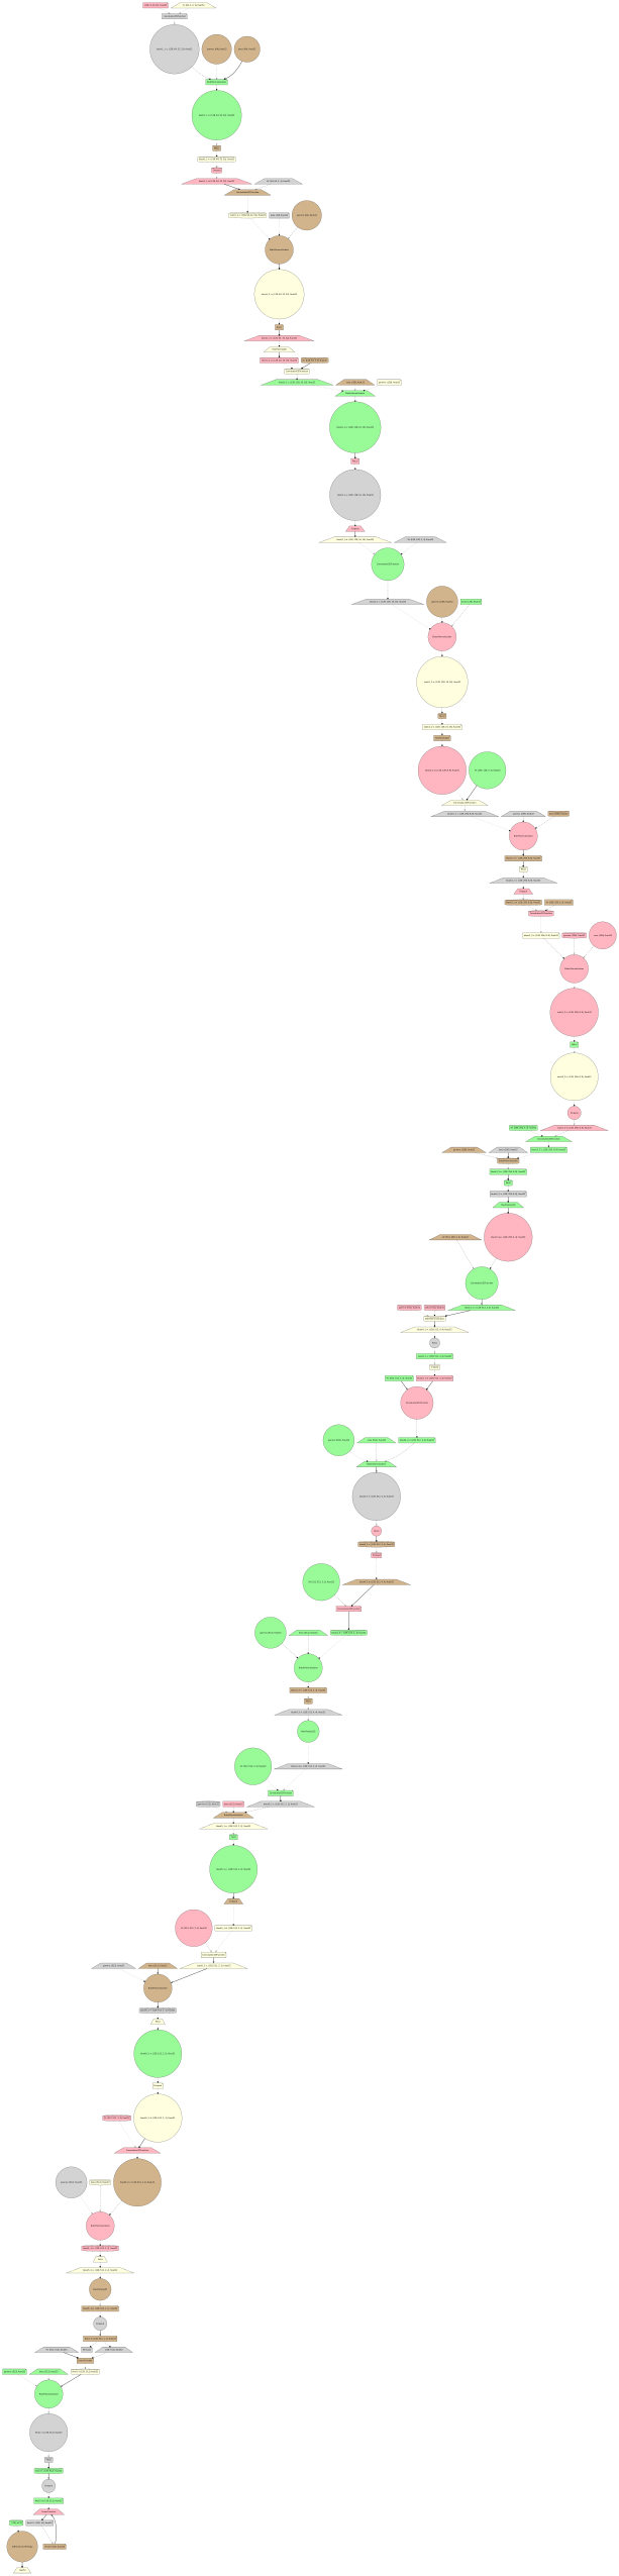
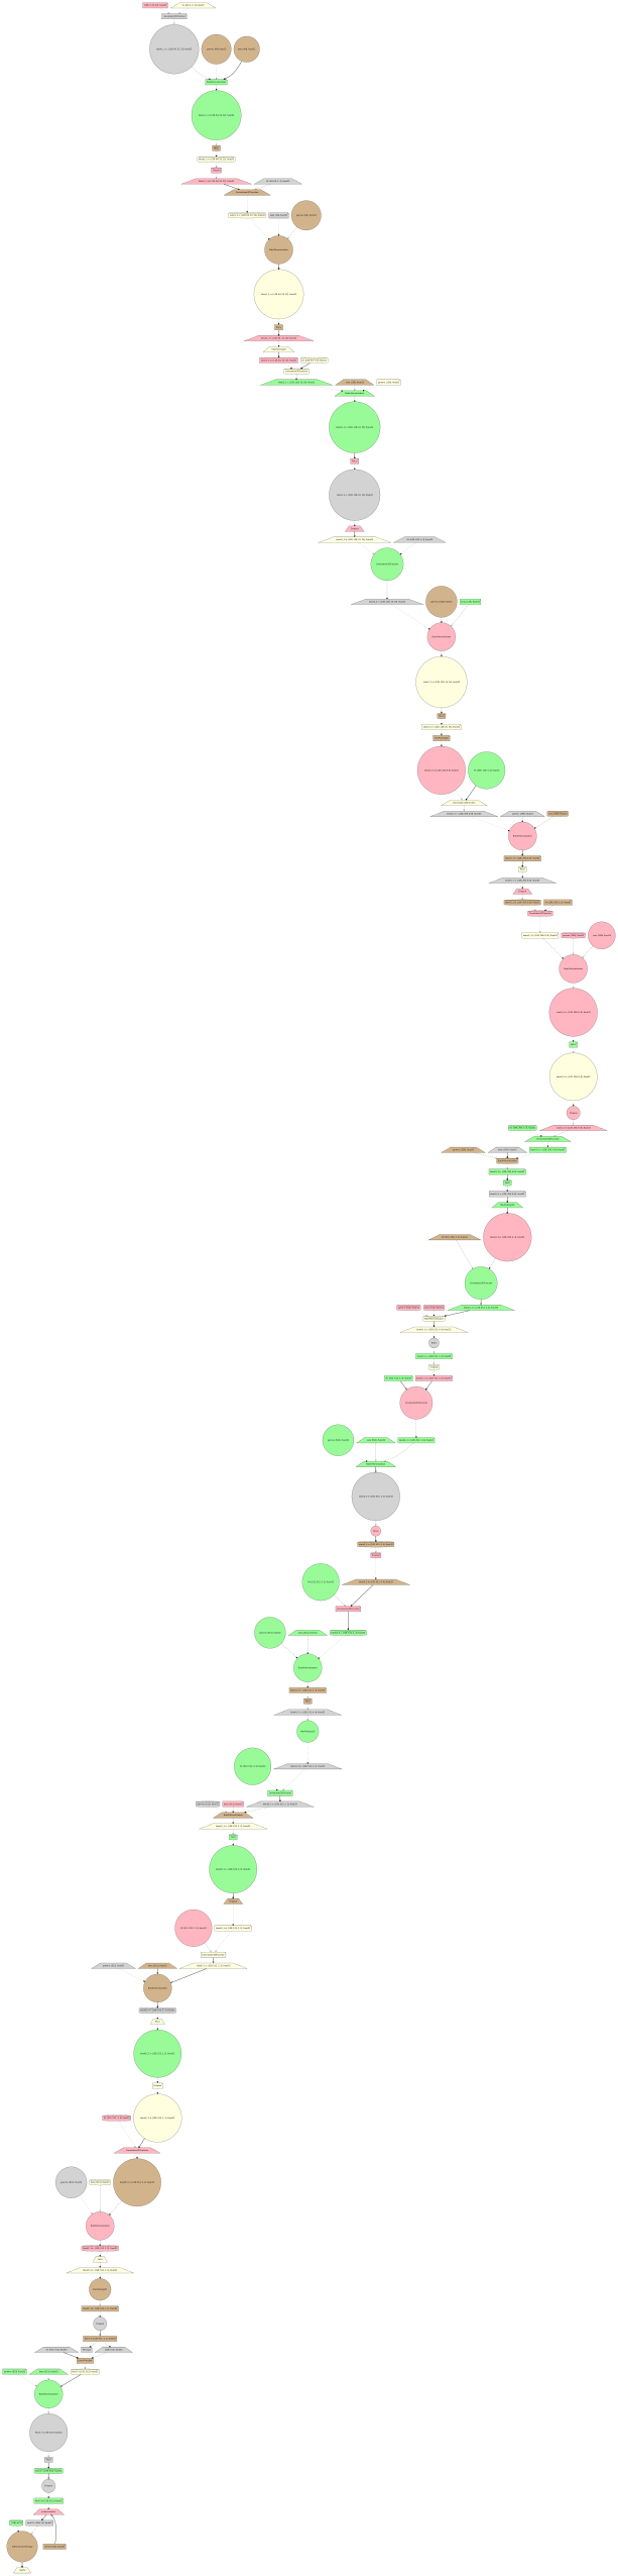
  digraph {
    fontname=Nunito
    rankdir=TB
    node [fillcolor=palegreen fontname=Nunito shape=trapezium style=filled]
    edge [arrowhead=onormal fontname=Nunito style=dotted]
    n1 [fillcolor=lightpink label=BatchNormalization shape=circle]
    n2 [fillcolor=lightpink label="block3_2-n: (128, 256, 8, 8), float32" shape=circle]
    n3 [label=ReLU shape=note]
    n4 [fillcolor=lightgrey label="block2_2-c: (128, 128, 16, 16), float32"]
    n5 [fillcolor=lightpink label=BatchNormalization shape=circle]
    n6 [fillcolor=lightyellow label="block2_2-n: (128, 128, 16, 16), float32" shape=circle]
    n7 [fillcolor=lightyellow label="block2_2-x: (128, 128, 16, 16), float32" shape=note]
    n8 [fillcolor=tan label=MaxPooling2D shape=note]
    n9 [fillcolor=lightpink label="block2_2-p: (128, 128, 8, 8), float32" shape=circle]
    n10 [fillcolor=lightpink label=BatchNormalization shape=circle]
    n11 [fillcolor=tan label="block3_1-n: (128, 256, 8, 8), float32" shape=note]
    n12 [fillcolor=lightyellow label=ReLU shape=cylinder]
    n13 [fillcolor=lightpink label="W: (512, 512, 3, 3), float32" shape=cylinder]
    n14 [fillcolor=lightpink label=Convolution2DFunction]
    n15 [fillcolor=tan label="block5_3-c: (128, 512, 2, 2), float32" shape=circle]
    n16 [fillcolor=lightyellow label=BatchNormalization shape=cylinder]
    n17 [fillcolor=lightyellow label="block4_1-n: (128, 512, 4, 4), float32"]
    n18 [fillcolor=lightgrey label=ReLU shape=circle]
    n19 [fillcolor=tan label=ReLU shape=cylinder]
    n20 [fillcolor=tan label=BatchNormalization shape=cylinder]
    n21 [label="block3_3-n: (128, 256, 8, 8), float32" shape=note]
    n22 [label=ReLU shape=cylinder]
    n23 [fillcolor=lightpink label=Dropout]
    n24 [fillcolor=tan label="block3_1-d: (128, 256, 8, 8), float32" shape=cylinder]
    n25 [fillcolor=lightpink label=Convolution2DFunction shape=cylinder]
    n26 [fillcolor=lightyellow label=Convolution2DFunction]
    n27 [fillcolor=lightgrey label="block3_1-c: (128, 256, 8, 8), float32"]
    n28 [fillcolor=lightgrey label="block3_1-x: (128, 256, 8, 8), float32"]
    n29 [fillcolor=lightgrey label="gamma: (512), float32" shape=circle]
    n30 [fillcolor=lightpink label=BatchNormalization shape=circle]
    n31 [fillcolor=lightpink label="block5_3-n: (128, 512, 2, 2), float32" shape=cylinder]
    n32 [fillcolor=lightyellow label="block3_2-c: (128, 256, 8, 8), float32" shape=note]
    n33 [fillcolor=lightpink label=Dropout shape=circle]
    n34 [fillcolor=lightpink label="block3_2-d: (128, 256, 8, 8), float32"]
    n35 [label=Convolution2DFunction]
    n36 [label=MaxPooling2D]
    n37 [fillcolor=lightpink label="block3_3-p: (128, 256, 4, 4), float32" shape=circle]
    n38 [label=Convolution2DFunction shape=circle]
    n39 [fillcolor=lightyellow label="block3_2-x: (128, 256, 8, 8), float32" shape=circle]
    n40 [fillcolor=lightyellow label="beta: (512), float32" shape=cylinder]
    n41 [label="block3_3-c: (128, 256, 8, 8), float32" shape=note]
    n42 [label=BatchNormalization shape=circle]
    n43 [fillcolor=tan label="block4_3-n: (128, 512, 4, 4), float32" shape=note]
    n44 [fillcolor=tan label=ReLU shape=cylinder]
    n45 [label=BatchNormalization]
    n46 [fillcolor=lightgrey label="block4_2-n: (128, 512, 4, 4), float32" shape=circle]
    n47 [fillcolor=lightpink label=ReLU shape=circle]
    n48 [fillcolor=lightgrey label="block3_3-x: (128, 256, 8, 8), float32" shape=note]
    n49 [fillcolor=lightgrey label="W: (512, 512), float32"]
    n50 [fillcolor=tan label=LinearFunction shape=note]
    n51 [fillcolor=lightyellow label="final1-f: (128, 512), float32" shape=cylinder]
    n52 [label="block4_1-c: (128, 512, 4, 4), float32"]
    n53 [fillcolor=tan label=BatchNormalization]
    n54 [fillcolor=lightyellow label="block5_1-n: (128, 512, 2, 2), float32"]
    n55 [label=ReLU shape=cylinder]
    n56 [label="block4_1-x: (128, 512, 4, 4), float32" shape=note]
    n57 [fillcolor=lightyellow label=Dropout shape=cylinder]
    n58 [fillcolor=lightpink label="block4_1-d: (128, 512, 4, 4), float32" shape=note]
    n59 [fillcolor=lightpink label=Convolution2DFunction shape=circle]
    n60 [label="block4_2-c: (128, 512, 4, 4), float32" shape=note]
    n61 [label="gamma: (512), float32" shape=note]
    n62 [label=BatchNormalization shape=circle]
    n63 [fillcolor=lightgrey label="final1-n: (128, 512), float32" shape=circle]
    n64 [fillcolor=lightpink label=Dropout shape=cylinder]
    n65 [fillcolor=tan label="block4_2-d: (128, 512, 4, 4), float32"]
    n66 [fillcolor=lightpink label=Convolution2DFunction shape=note]
    n67 [fillcolor=lightyellow label=MaxPooling2D]
    n68 [fillcolor=lightpink label="block1_2-p: (128, 64, 16, 16), float32" shape=note]
    n69 [fillcolor=lightyellow label=Convolution2DFunction shape=cylinder]
    n70 [label=BatchNormalization]
    n71 [label="block2_1-n: (128, 128, 16, 16), float32" shape=circle]
    n72 [fillcolor=lightpink label=ReLU shape=note]
    n73 [fillcolor=lightgrey label=Convolution2DFunction shape=note]
    n74 [fillcolor=lightgrey label="block1_1-c: (128, 64, 32, 32), float32" shape=circle]
    n75 [label=BatchNormalization shape=note]
    n76 [label=MaxPooling2D shape=circle]
    n77 [fillcolor=lightgrey label="block4_3-p: (128, 512, 2, 2), float32"]
    n78 [label=Convolution2DFunction shape=note]
    n79 [fillcolor=lightpink label="(128, 3, 32, 32), float32" shape=note]
    n80 [fillcolor=tan label="block4_2-x: (128, 512, 4, 4), float32" shape=cylinder]
    n81 [label="block1_1-n: (128, 64, 32, 32), float32" shape=circle]
    n82 [label="beta: (512), float32"]
    n83 [label="block4_3-c: (128, 512, 4, 4), float32" shape=cylinder]
    n84 [fillcolor=lightyellow label=ReLU]
    n85 [fillcolor=tan label=ReLU shape=cylinder]
    n86 [fillcolor=tan label=BatchNormalization shape=circle]
    n87 [fillcolor=lightyellow label="block1_2-n: (128, 64, 32, 32), float32" shape=circle]
    n88 [fillcolor=tan label=ReLU shape=note]
    n89 [fillcolor=tan label=BatchNormalization shape=circle]
    n90 [fillcolor=lightgrey label="block5_2-n: (128, 512, 2, 2), float32" shape=cylinder]
    n91 [fillcolor=lightyellow label=ReLU]
    n92 [fillcolor=tan label=Convolution2DFunction]
    n93 [fillcolor=lightyellow label="block1_2-c: (128, 64, 32, 32), float32" shape=cylinder]
    n94 [fillcolor=lightgrey label="block4_3-x: (128, 512, 4, 4), float32"]
    n95 [fillcolor=lightpink label=Dropout shape=cylinder]
    n96 [fillcolor=lightpink label="block1_1-d: (128, 64, 32, 32), float32"]
    n97 [fillcolor=tan label="W: (10, 512), float32" shape=note]
    n98 [fillcolor=lightpink label=LinearFunction]
    n99 [fillcolor=lightgrey label="final2-f: (128, 10), float32" shape=note]
    n100 [fillcolor=lightgrey label="block5_1-c: (128, 512, 2, 2), float32"]
    n101 [fillcolor=lightyellow label="block1_1-x: (128, 64, 32, 32), float32" shape=cylinder]
    n102 [fillcolor=tan label=MaxPooling2D shape=circle]
    n103 [fillcolor=tan label="block5_3-p: (128, 512, 1, 1), float32" shape=note]
    n104 [fillcolor=lightgrey label=Dropout shape=circle]
    n105 [label="block5_1-x: (128, 512, 2, 2), float32" shape=circle]
    n106 [fillcolor=tan label=Dropout]
    n107 [fillcolor=lightyellow label="block5_1-d: (128, 512, 2, 2), float32" shape=note]
    n108 [fillcolor=lightyellow label=Convolution2DFunction shape=note]
    n109 [fillcolor=lightpink label="block1_2-x: (128, 64, 32, 32), float32"]
    n110 [fillcolor=lightyellow label="block5_2-c: (128, 512, 2, 2), float32"]
    n111 [fillcolor=lightyellow label=Dropout shape=note]
    n112 [fillcolor=lightyellow label="block5_2-d: (128, 512, 2, 2), float32" shape=circle]
    n113 [label="block2_1-c: (128, 128, 16, 16), float32"]
    n114 [fillcolor=lightgrey label=ReLU shape=cylinder]
    n115 [label="final1-r: (128, 512), float32" shape=cylinder]
    n116 [fillcolor=lightgrey label=Dropout shape=circle]
    n117 [label="block5_2-x: (128, 512, 2, 2), float32" shape=circle]
    n118 [fillcolor=lightgrey label="block2_1-x: (128, 128, 16, 16), float32" shape=circle]
    n119 [fillcolor=lightpink label=Dropout]
    n120 [fillcolor=lightyellow label="block2_1-d: (128, 128, 16, 16), float32"]
    n121 [label=Convolution2DFunction shape=circle]
    n122 [fillcolor=tan label="final1-d: (128, 512, 1, 1), float32" shape=note]
    n123 [fillcolor=lightgrey label=Reshape shape=note]
    n124 [fillcolor=lightgrey label="(128, 512), float32"]
    n125 [fillcolor=lightyellow label="block5_3-x: (128, 512, 2, 2), float32"]
    n126 [label="W: (512, 512, 3, 3), float32" shape=circle]
    n127 [fillcolor=tan label=SoftmaxCrossEntropy shape=circle]
    n128 [fillcolor=lightyellow label=float32]
    n129 [fillcolor=tan label="gamma: (256), float32"]
    n130 [fillcolor=tan label="gamma: (128), float32" shape=circle]
    n131 [label="final2-d: (128, 512), float32" shape=note]
    n132 [label="gamma: (512), float32" shape=circle]
    n133 [fillcolor=lightgrey label="beta: (64), float32" shape=note]
    n134 [fillcolor=lightgrey label="beta: (256), float32"]
    n135 [label="beta: (128), float32" shape=note]
    n136 [fillcolor=tan label="gamma: (64), float32" shape=circle]
    n137 [label="beta: (512), float32"]
    n138 [fillcolor=lightgrey label="W: (128, 128, 3, 3), float32"]
    n139 [fillcolor=lightgrey label="W: (64, 64, 3, 3), float32"]
    n140 [label="W: (256, 128, 3, 3), float32" shape=circle]
    n141 [label="(128), int32" shape=cylinder]
    n142 [fillcolor=tan label="W: (512, 256, 3, 3), float32"]
    n143 [label="W: (512, 512, 3, 3), float32" shape=circle]
    n144 [fillcolor=tan label="gamma: (64), float32" shape=circle]
    n145 [fillcolor=lightgrey label="gamma: (256), float32"]
    n146 [fillcolor=lightpink label="gamma: (512), float32" shape=cylinder]
    n147 [fillcolor=lightgrey label="gamma: (512), float32" shape=cylinder]
    n148 [fillcolor=tan label="beta: (256), float32" shape=cylinder]
    n149 [fillcolor=lightyellow label="W: (64, 3, 3, 3), float32"]
    n150 [fillcolor=lightpink label="beta: (512), float32" shape=cylinder]
    n151 [fillcolor=lightpink label="beta: (512), float32" shape=note]
    n152 [fillcolor=tan label="beta: (64), float32" shape=circle]
    n153 [fillcolor=tan label="W: (256, 256, 3, 3), float32" shape=note]
    n154 [label="W: (512, 512, 3, 3), float32" shape=note]
    n155 [fillcolor=lightpink label="W: (512, 512, 3, 3), float32" shape=circle]
    n156 [fillcolor=tan label="beta: (128), float32"]
    n157 [fillcolor=lightpink label="gamma: (256), float32" shape=cylinder]
    n158 [label="gamma: (512), float32" shape=circle]
    n159 [fillcolor=lightgrey label="gamma: (512), float32"]
-   n160 [fillcolor=tan label="W: (128, 64, 3, 3), float32" shape=cylinder]
+   n160 [fillcolor=lightyellow label="W: (128, 64, 3, 3), float32" shape=cylinder]
    n161 [fillcolor=lightpink label="beta: (256), float32" shape=circle]
    n162 [label="beta: (512), float32"]
    n163 [fillcolor=lightyellow label="gamma: (128), float32" shape=note]
    n164 [fillcolor=tan label="beta: (512), float32"]
    n165 [label="W: (256, 256, 3, 3), float32" shape=cylinder]
    n1 -> n2
    n2 -> n3 [arrowhead=diamond]
    n3 -> n39
    n4 -> n5 [arrowhead=dot]
    n5 -> n6 [arrowhead=diamond style=dashed]
    n6 -> n19 [arrowhead=diamond style=dashed]
    n7 -> n8 [arrowhead=diamond]
    n8 -> n9 [arrowhead=diamond]
    n9 -> n26
    n10 -> n11 [arrowhead=diamond style=bold]
    n11 -> n12 [arrowhead=dot style=bold]
    n12 -> n28 [arrowhead=diamond style=dashed]
    n13 -> n14
    n14 -> n15 [arrowhead=diamond]
    n15 -> n30 [arrowhead=diamond style=dashed]
    n16 -> n17 [arrowhead=diamond style=bold]
    n17 -> n18 [arrowhead=diamond]
    n18 -> n56
    n19 -> n7 [arrowhead=dot]
    n20 -> n21
    n21 -> n22 [arrowhead=diamond style=bold]
    n22 -> n48 [arrowhead=dot style=dashed]
    n23 -> n24 [style=dashed]
    n24 -> n25
    n25 -> n32
    n26 -> n27 [style=dashed]
    n27 -> n10 [arrowhead=dot]
    n28 -> n23 [arrowhead=diamond]
    n29 -> n30
    n30 -> n31 [arrowhead=dot style=dashed]
    n31 -> n84 [arrowhead=diamond style=dashed]
    n32 -> n1 [arrowhead=diamond style=dashed]
    n33 -> n34 [style=dashed]
    n34 -> n35 [style=dashed]
    n35 -> n41 [arrowhead=diamond style=dashed]
    n36 -> n37 [arrowhead=dot style=bold]
    n37 -> n38 [arrowhead=diamond style=dashed]
    n38 -> n52 [style=bold]
    n39 -> n33 [arrowhead=diamond]
    n40 -> n30 [style=dashed]
    n41 -> n20 [arrowhead=dot]
    n42 -> n43 [arrowhead=dot style=dashed]
    n43 -> n44
    n44 -> n94
    n45 -> n46 [style=bold]
    n46 -> n47 [style=dashed]
    n47 -> n80 [arrowhead=dot style=bold]
    n48 -> n36 [arrowhead=dot style=bold]
    n49 -> n50 [arrowhead=diamond style=bold]
    n50 -> n51
    n51 -> n62 [style=bold]
    n52 -> n16 [arrowhead=diamond style=bold]
    n53 -> n54 [arrowhead=dot style=dashed]
    n54 -> n55
    n55 -> n105 [arrowhead=diamond]
    n56 -> n57 [style=dashed]
    n57 -> n58 [arrowhead=dot style=dashed]
    n58 -> n59 [arrowhead=dot style=bold]
    n59 -> n60 [arrowhead=dot style=dashed]
    n60 -> n45 [style=dashed]
    n61 -> n62
    n62 -> n63 [style=dashed]
    n63 -> n114
    n64 -> n65 [arrowhead=diamond]
    n65 -> n66 [arrowhead=dot style=bold]
    n66 -> n83 [arrowhead=diamond style=bold]
    n67 -> n68 [arrowhead=diamond style=bold]
    n68 -> n69 [arrowhead=diamond]
    n69 -> n113 [arrowhead=dot style=dashed]
    n70 -> n71 [arrowhead=dot style=dashed]
    n71 -> n72 [arrowhead=dot style=bold]
    n72 -> n118 [arrowhead=dot]
    n73 -> n74
    n74 -> n75 [arrowhead=dot style=dashed]
    n75 -> n81 [arrowhead=diamond style=dashed]
    n76 -> n77 [arrowhead=dot]
    n77 -> n78
    n78 -> n100 [arrowhead=dot style=bold]
    n79 -> n73
    n80 -> n64
    n81 -> n85
    n82 -> n62
    n83 -> n42 [arrowhead=dot]
    n84 -> n125 [arrowhead=diamond style=dashed]
    n85 -> n101 [arrowhead=dot]
    n86 -> n87 [arrowhead=diamond style=bold]
    n87 -> n88 [arrowhead=diamond]
    n88 -> n109 [arrowhead=dot style=bold]
    n89 -> n90 [arrowhead=diamond style=bold]
    n90 -> n91 [arrowhead=dot]
    n91 -> n117 [arrowhead=diamond]
    n92 -> n93 [arrowhead=diamond]
    n93 -> n86 [arrowhead=dot]
    n94 -> n76 [style=dashed]
    n95 -> n96
    n96 -> n92 [style=bold]
    n97 -> n98 [style=bold]
    n98 -> n99 [arrowhead=dot style=bold]
-   n99 -> n97 [style=dashed]
+   n99 -> n127 [style=dashed]
    n100 -> n53 [arrowhead=diamond style=dashed]
    n101 -> n95
    n102 -> n103
    n103 -> n104 [arrowhead=dot]
    n104 -> n122 [style=bold]
    n105 -> n106 [arrowhead=diamond style=bold]
    n106 -> n107 [arrowhead=dot]
    n107 -> n108
    n108 -> n110 [style=bold]
    n109 -> n67 [arrowhead=dot style=dashed]
    n110 -> n89 [style=bold]
    n111 -> n112 [arrowhead=diamond]
    n112 -> n14 [arrowhead=dot style=bold]
    n113 -> n70 [arrowhead=dot]
    n114 -> n115 [arrowhead=dot style=bold]
    n115 -> n116 [style=bold]
    n116 -> n131 [arrowhead=diamond style=dashed]
    n117 -> n111 [arrowhead=diamond style=dashed]
    n118 -> n119 [arrowhead=dot style=dashed]
    n119 -> n120 [style=bold]
    n120 -> n121
    n121 -> n4 [arrowhead=dot style=dashed]
    n122 -> n123 [arrowhead=dot style=dashed]
    n122 -> n124 [arrowhead=dot style=dashed]
    n124 -> n50 [arrowhead=dot style=dashed]
    n125 -> n102 [arrowhead=diamond]
    n126 -> n66 [style=dashed]
    n127 -> n128 [arrowhead=diamond style=bold]
    n129 -> n20 [style=dashed]
    n130 -> n5 [arrowhead=diamond style=dashed]
    n131 -> n98 [arrowhead=dot]
    n132 -> n42 [arrowhead=diamond style=dashed]
    n133 -> n86 [arrowhead=diamond]
    n134 -> n20 [arrowhead=diamond style=bold]
    n135 -> n5 [style=dashed]
    n136 -> n75
    n137 -> n42 [arrowhead=dot style=dashed]
    n138 -> n121 [arrowhead=diamond]
    n139 -> n92 [style=dashed]
    n140 -> n26 [arrowhead=dot style=bold]
    n141 -> n127 [arrowhead=dot]
    n142 -> n38 [style=dashed]
    n143 -> n78 [arrowhead=dot]
    n144 -> n86 [style=dashed]
    n145 -> n10 [arrowhead=dot style=dashed]
    n146 -> n16
    n147 -> n53
    n148 -> n10 [arrowhead=diamond style=dashed]
    n149 -> n73
    n150 -> n16 [arrowhead=dot style=dashed]
    n151 -> n53 [arrowhead=dot style=dashed]
    n152 -> n75 [arrowhead=diamond style=bold]
    n153 -> n25 [arrowhead=diamond style=dashed]
    n154 -> n59 [style=bold]
    n155 -> n108 [style=dashed]
    n156 -> n70
    n157 -> n1 [style=dashed]
    n158 -> n45 [arrowhead=dot]
    n159 -> n89 [arrowhead=diamond]
    n160 -> n69 [arrowhead=diamond style=bold]
    n161 -> n1 [style=dashed]
    n162 -> n45 [style=dashed]
    n163 -> n70 [arrowhead=dot]
    n164 -> n89 [style=bold]
    n165 -> n35 [arrowhead=dot]
  }
